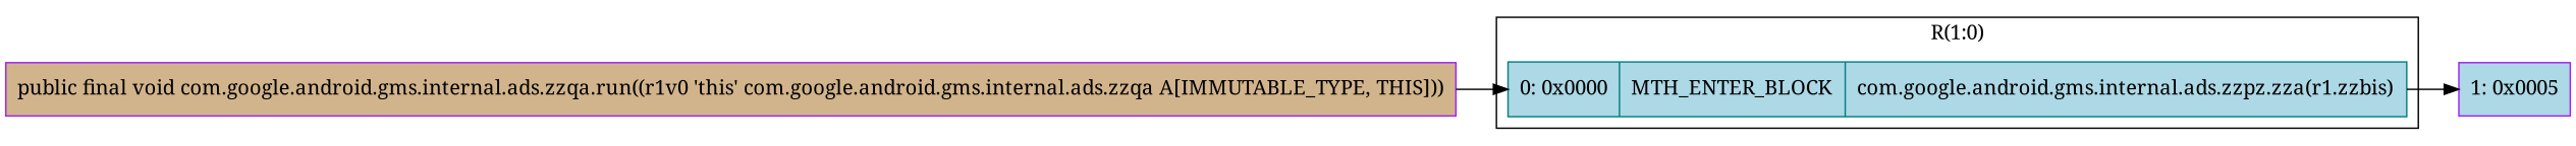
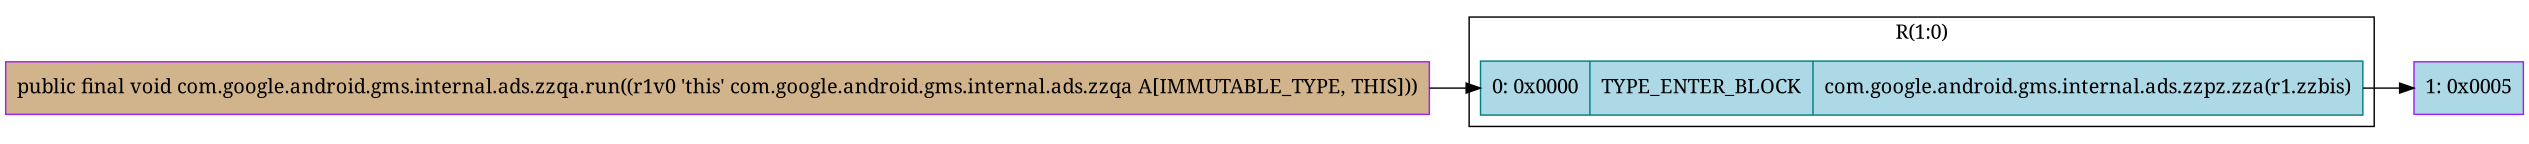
  digraph {
    rankdir=LR
    fontname="Noto Serif"
    node [color=purple shape=record style=filled fillcolor=lightblue fontname="Noto Serif"]
    edge [fontname="Noto Serif"]
-   n1 [color=teal label="{0\:\ 0x0000|MTH_ENTER_BLOCK\l|com.google.android.gms.internal.ads.zzpz.zza(r1.zzbis)\l}"]
+   n1 [color=teal label="{0\:\ 0x0000|TYPE_ENTER_BLOCK\l|com.google.android.gms.internal.ads.zzpz.zza(r1.zzbis)\l}"]
    n2 [label="{1\:\ 0x0005}"]
    n3 [label="{public final void com.google.android.gms.internal.ads.zzqa.run((r1v0 'this' com.google.android.gms.internal.ads.zzqa A[IMMUTABLE_TYPE, THIS])) }" fillcolor=tan]
    subgraph cluster_1 {
      label="R(1:0)"
      n1
    }
    n1 -> n2
    n3 -> n1
  }
